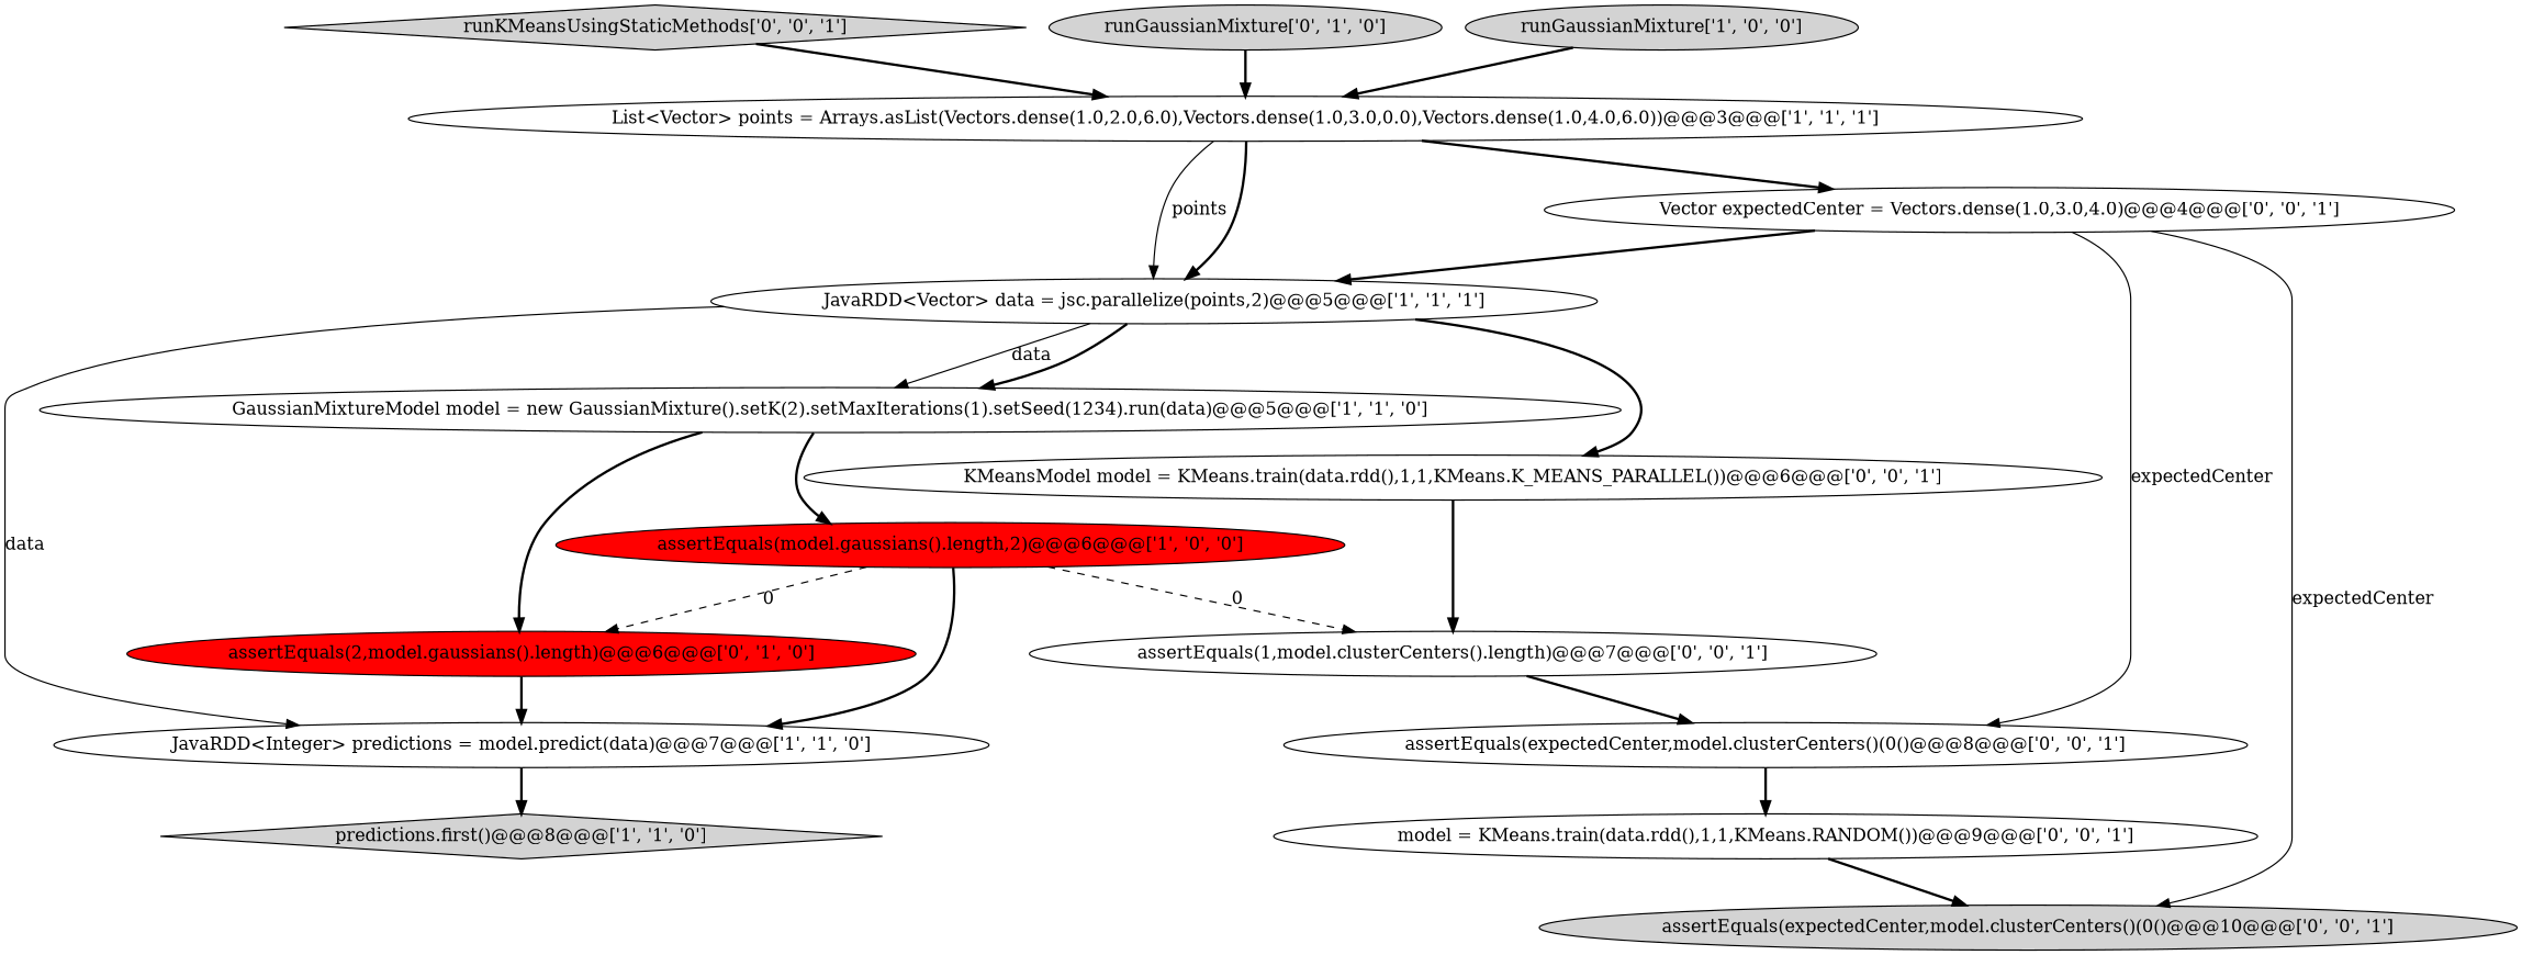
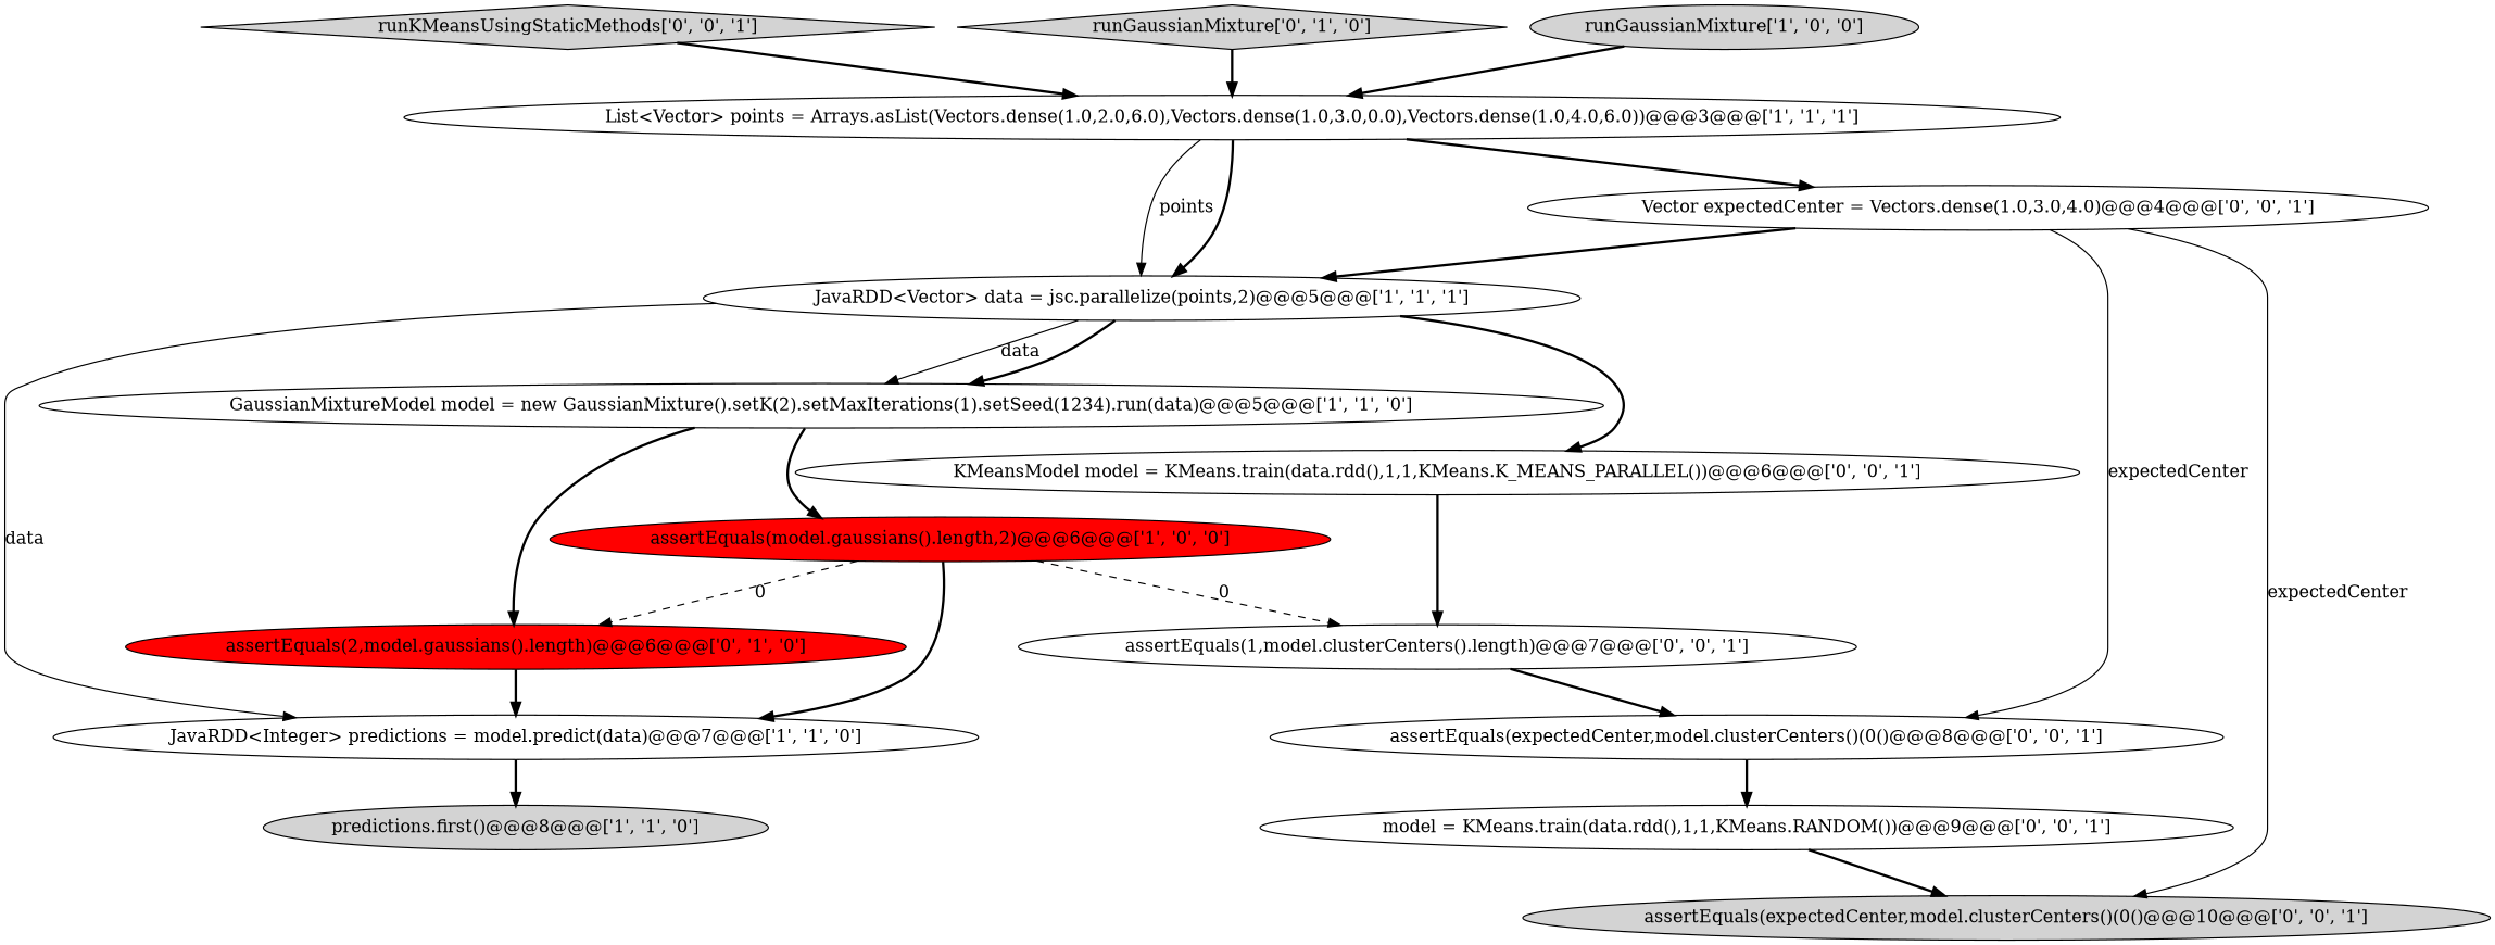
  digraph {
    node [fillcolor=white shape=ellipse style=filled]
    edge [style=bold]
    n1 [fillcolor=red label="assertEquals(2,model.gaussians().length)@@@6@@@['0', '1', '0']"]
    n2 [label="JavaRDD<Integer> predictions = model.predict(data)@@@7@@@['1', '1', '0']"]
-   n3 [fillcolor=lightgray label="predictions.first()@@@8@@@['1', '1', '0']" shape=diamond]
+   n3 [fillcolor=lightgray label="predictions.first()@@@8@@@['1', '1', '0']"]
    n4 [label="model = KMeans.train(data.rdd(),1,1,KMeans.RANDOM())@@@9@@@['0', '0', '1']"]
    n5 [fillcolor=lightgray label="assertEquals(expectedCenter,model.clusterCenters()(0()@@@10@@@['0', '0', '1']"]
    n6 [label="assertEquals(expectedCenter,model.clusterCenters()(0()@@@8@@@['0', '0', '1']"]
    n7 [fillcolor=lightgray label="runKMeansUsingStaticMethods['0', '0', '1']" shape=diamond]
    n8 [label="List<Vector> points = Arrays.asList(Vectors.dense(1.0,2.0,6.0),Vectors.dense(1.0,3.0,0.0),Vectors.dense(1.0,4.0,6.0))@@@3@@@['1', '1', '1']"]
    n9 [label="JavaRDD<Vector> data = jsc.parallelize(points,2)@@@5@@@['1', '1', '1']"]
    n10 [label="Vector expectedCenter = Vectors.dense(1.0,3.0,4.0)@@@4@@@['0', '0', '1']"]
    n11 [label="KMeansModel model = KMeans.train(data.rdd(),1,1,KMeans.K_MEANS_PARALLEL())@@@6@@@['0', '0', '1']"]
    n12 [label="GaussianMixtureModel model = new GaussianMixture().setK(2).setMaxIterations(1).setSeed(1234).run(data)@@@5@@@['1', '1', '0']"]
    n13 [label="assertEquals(1,model.clusterCenters().length)@@@7@@@['0', '0', '1']"]
    n14 [fillcolor=red label="assertEquals(model.gaussians().length,2)@@@6@@@['1', '0', '0']"]
-   n15 [fillcolor=lightgray label="runGaussianMixture['0', '1', '0']"]
+   n15 [fillcolor=lightgray label="runGaussianMixture['0', '1', '0']" shape=diamond]
    n16 [fillcolor=lightgray label="runGaussianMixture['1', '0', '0']"]
    n1 -> n2
    n2 -> n3
    n4 -> n5
    n6 -> n4
    n7 -> n8
    n8 -> n9 [label=points style=solid]
    n8 -> n9
    n8 -> n10
    n9 -> n2 [label=data style=solid]
    n9 -> n11
    n9 -> n12 [label=data style=solid]
    n9 -> n12
    n10 -> n5 [label=expectedCenter style=solid]
    n10 -> n6 [label=expectedCenter style=solid]
    n10 -> n9
    n11 -> n13
    n12 -> n1
    n12 -> n14
    n13 -> n6
    n14 -> n1 [label=0 style=dashed]
    n14 -> n2
    n14 -> n13 [label=0 style=dashed]
    n15 -> n8
    n16 -> n8
  }
